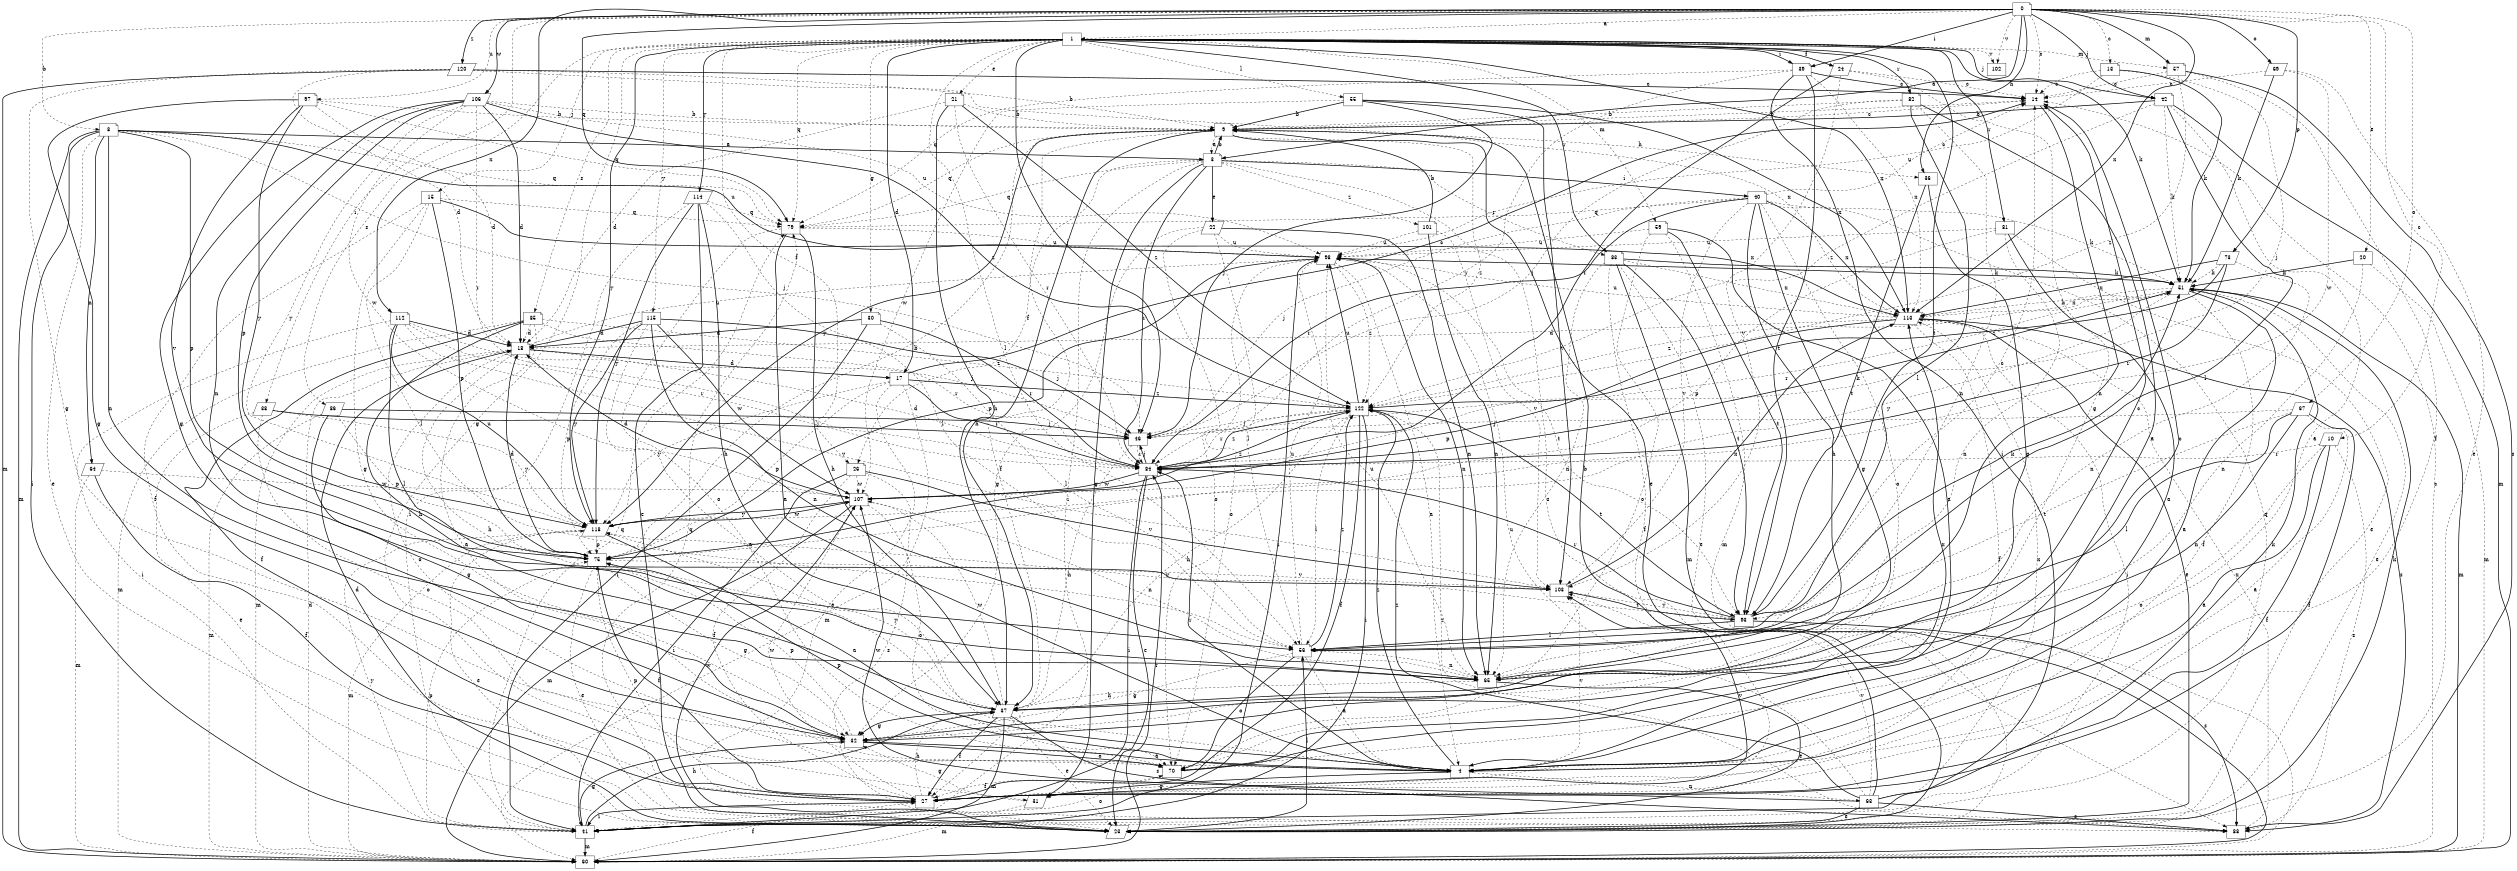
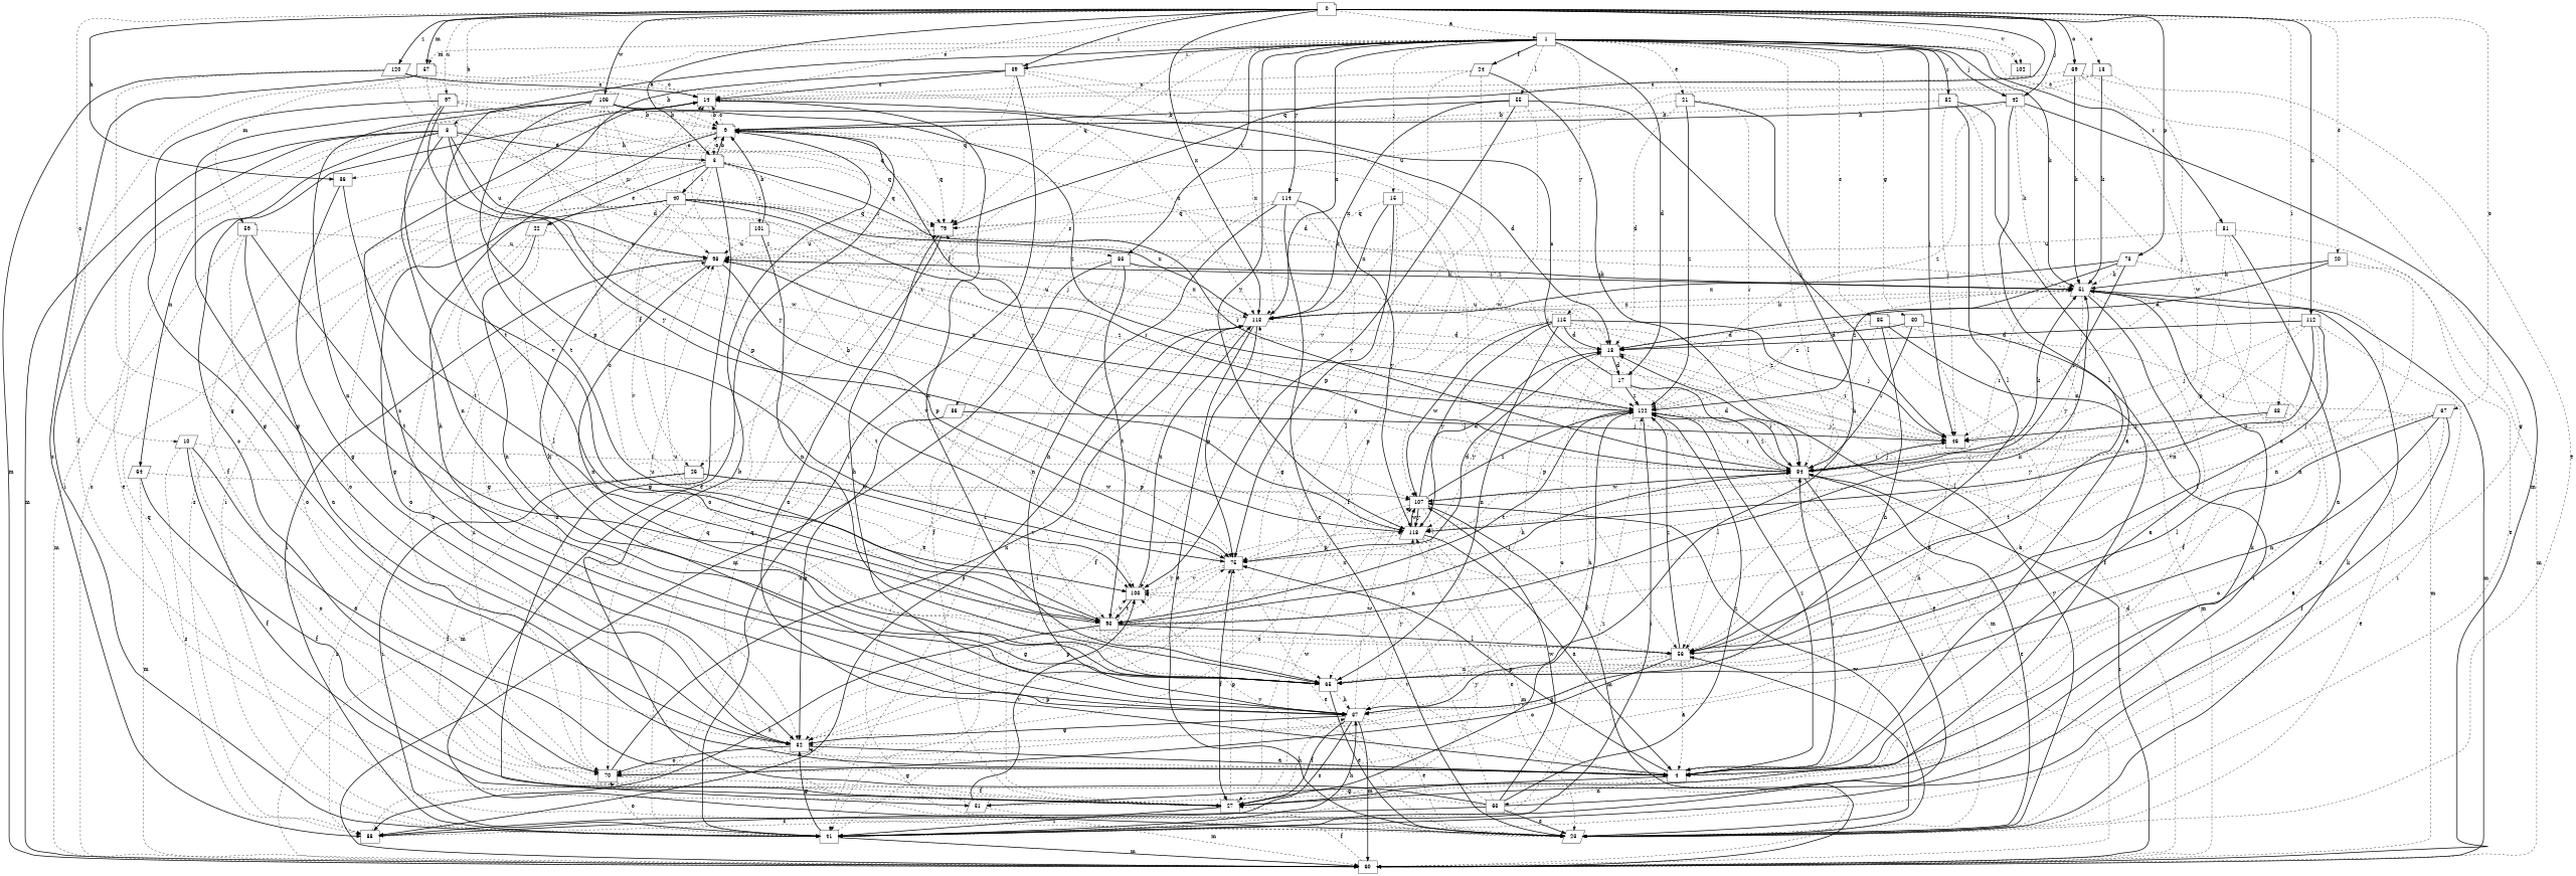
  strict digraph {
    node [shape=note]
    edge [style=dashed]
    1 [shape=box]
    0
    3
    8
    10 [shape=parallelogram]
    13
    14 [shape=box]
    20 [shape=box]
    36 [shape=box]
    38 [shape=parallelogram]
    39
    42
    57
    67 [shape=parallelogram]
    69 [shape=parallelogram]
    73 [shape=parallelogram]
    79 [shape=box]
    97
    102 [shape=box]
    106 [shape=parallelogram]
    112
    113 [shape=parallelogram]
    120 [shape=parallelogram]
    17 [shape=box]
    21
    24 [shape=parallelogram]
    26
    30
    31 [shape=parallelogram]
    n30 [label=15 shape=box]
    46 [shape=box]
    51 [shape=parallelogram]
    55 [shape=box]
    56
    59
    81 [shape=box]
    82
    83
    85
    86 [shape=parallelogram]
    93
    114 [shape=parallelogram]
    115 [shape=box]
    118 [shape=parallelogram]
    9
    22 [shape=parallelogram]
    40
    41 [shape=box]
    84
    88 [shape=box]
    n51 [label=101]
    75 [shape=box]
    23 [shape=parallelogram]
    60 [shape=box]
    64 [shape=parallelogram]
    65
    98 [shape=parallelogram]
    4 [shape=box]
    27
    70 [shape=box]
    18
    32 [shape=box]
    122 [shape=box]
    107
    37 [shape=parallelogram]
    103
    63 [shape=box]
    1 -> 39 [label=i style=bold]
    1 -> 42 [label=j style=bold]
    1 -> 57 [label=m]
    1 -> 79 [label=q]
    1 -> 102 [label=v]
    1 -> 113 [label=x style=bold]
    1 -> 17 [label=d style=bold]
    1 -> 21 [label=e]
    1 -> 24 [label=f style=bold]
    1 -> 26 [label=f]
    1 -> 30 [label=g]
    1 -> 31 [label=g]
    1 -> n30 [label=j]
    1 -> 46 [label=j style=bold]
    1 -> 51 [label=k style=bold]
    1 -> 55 [label=l]
    1 -> 56 [label=l]
    1 -> 59 [label=m]
    1 -> 81 [label=r style=bold]
    1 -> 82 [label=r style=bold]
    1 -> 83 [label=r style=bold]
    1 -> 85 [label=s]
    1 -> 86 [label=s]
    1 -> 93 [label=t style=bold]
    1 -> 114 [label=y style=bold]
    1 -> 115 [label=y]
    1 -> 118 [label=y style=bold]
    0 -> 1 [label=a]
    0 -> 3 [label=a style=bold]
    0 -> 8 [label=b]
    0 -> 10 [label=c]
    0 -> 13 [label=c]
    0 -> 14 [label=c]
    0 -> 20 [label=e]
    0 -> 36 [label=h style=bold]
    0 -> 38 [label=i]
    0 -> 39 [label=i style=bold]
    0 -> 42 [label=j style=bold]
    0 -> 57 [label=m style=bold]
    0 -> 67 [label=o]
    0 -> 69 [label=o style=bold]
    0 -> 73 [label=p style=bold]
    0 -> 79 [label=q style=bold]
    0 -> 97 [label=u]
    0 -> 102 [label=v]
    0 -> 106 [label=w style=bold]
    0 -> 112 [label=x style=bold]
    0 -> 113 [label=x style=bold]
    0 -> 120 [label=z style=bold]
    3 -> 79 [label=q]
    3 -> 26 [label=f]
    3 -> 31 [label=g style=bold]
    3 -> 83 [label=r]
    3 -> 9 [label=b style=bold]
    3 -> 22 [label=e style=bold]
    3 -> 40 [label=i style=bold]
    3 -> 41 [label=i]
    3 -> 84 [label=r style=bold]
    3 -> 88 [label=s]
    3 -> n51 [label=z]
    8 -> 3 [label=a style=bold]
    8 -> 79 [label=q]
    8 -> 46 [label=j]
    8 -> 41 [label=i style=bold]
    8 -> 75 [label=p style=bold]
    8 -> 23 [label=e]
    8 -> 60 [label=m style=bold]
    8 -> 64 [label=n style=bold]
    8 -> 65 [label=n style=bold]
    8 -> 98 [label=u style=bold]
    10 -> 84 [label=r]
    10 -> 88 [label=s]
    10 -> 4 [label=a style=bold]
    10 -> 27 [label=f style=bold]
    10 -> 70 [label=o]
    13 -> 14 [label=c]
    13 -> 46 [label=j]
    13 -> 51 [label=k style=bold]
    13 -> 98 [label=u]
    14 -> 9 [label=b]
    14 -> 65 [label=n style=bold]
    20 -> 51 [label=k style=bold]
    20 -> 60 [label=m]
    20 -> 65 [label=n]
+   20 -> 18 [label=d style=bold]
    36 -> 93 [label=t style=bold]
    36 -> 32 [label=g style=bold]
    38 -> 46 [label=j style=bold]
    38 -> 118 [label=y]
    38 -> 23 [label=e]
    38 -> 70 [label=o]
    39 -> 14 [label=c style=bold]
    39 -> 79 [label=q]
    39 -> 113 [label=x]
    39 -> 93 [label=t style=bold]
    39 -> 41 [label=i style=bold]
    39 -> 84 [label=r]
    42 -> 51 [label=k]
    42 -> 56 [label=l style=bold]
    42 -> 9 [label=b style=bold]
    42 -> 60 [label=m style=bold]
    42 -> 4 [label=a]
    42 -> 122 [label=z]
    57 -> 14 [label=c]
    57 -> 88 [label=s style=bold]
    57 -> 27 [label=f]
    57 -> 122 [label=z]
    67 -> 46 [label=j]
    67 -> 56 [label=l style=bold]
    67 -> 93 [label=t]
    67 -> 65 [label=n style=bold]
    67 -> 4 [label=a]
    67 -> 27 [label=f style=bold]
    69 -> 14 [label=c]
    69 -> 51 [label=k style=bold]
    69 -> 23 [label=e]
    69 -> 107 [label=w]
    73 -> 113 [label=x style=bold]
    73 -> 51 [label=k]
    73 -> 84 [label=r style=bold]
    73 -> 65 [label=n]
    73 -> 122 [label=z style=bold]
    79 -> 98 [label=u]
    79 -> 4 [label=a style=bold]
    79 -> 70 [label=o]
    79 -> 37 [label=h style=bold]
    97 -> 79 [label=q]
    97 -> 118 [label=y style=bold]
    97 -> 9 [label=b]
    97 -> 18 [label=d]
    97 -> 32 [label=g style=bold]
    97 -> 103 [label=v style=bold]
    106 -> 118 [label=y]
    106 -> 9 [label=b]
    106 -> 84 [label=r]
    106 -> 75 [label=p style=bold]
    106 -> 65 [label=n style=bold]
    106 -> 98 [label=u]
    106 -> 18 [label=d style=bold]
    106 -> 32 [label=g style=bold]
    106 -> 122 [label=z style=bold]
    106 -> 107 [label=w]
    112 -> 46 [label=j]
    112 -> 56 [label=l style=bold]
    112 -> 118 [label=u style=bold]
    112 -> 41 [label=i]
    112 -> 84 [label=r]
    112 -> 18 [label=d style=bold]
    112 -> 103 [label=v]
    113 -> 51 [label=k]
    113 -> 41 [label=i]
    113 -> 88 [label=s style=bold]
    113 -> 75 [label=p style=bold]
    113 -> 23 [label=e style=bold]
    113 -> 98 [label=u]
    113 -> 27 [label=f]
    113 -> 18 [label=d]
    120 -> 14 [label=c style=bold]
    120 -> 113 [label=x]
    120 -> 9 [label=b]
    120 -> 60 [label=m style=bold]
    120 -> 18 [label=d]
    120 -> 32 [label=g]
    17 -> 14 [label=c style=bold]
    17 -> 118 [label=y]
    17 -> 84 [label=r style=bold]
    17 -> 75 [label=p]
    17 -> 23 [label=e]
    17 -> 60 [label=m]
    17 -> 122 [label=z style=bold]
    21 -> 9 [label=b]
    21 -> 84 [label=r]
    21 -> 18 [label=d]
    21 -> 122 [label=z style=bold]
    21 -> 37 [label=h style=bold]
    24 -> 14 [label=c]
    24 -> 84 [label=r style=bold]
    24 -> 32 [label=g]
    24 -> 103 [label=v]
    26 -> 41 [label=i style=bold]
    26 -> 88 [label=s]
    26 -> 27 [label=f]
    26 -> 107 [label=w]
    26 -> 103 [label=v style=bold]
    30 -> 56 [label=l]
    30 -> 41 [label=i style=bold]
    30 -> 84 [label=r style=bold]
    30 -> 18 [label=d style=bold]
    31 -> 60 [label=m]
    31 -> 32 [label=g]
    31 -> 103 [label=v style=bold]
    n30 -> 79 [label=q]
    n30 -> 113 [label=x style=bold]
    n30 -> 56 [label=l]
    n30 -> 75 [label=p style=bold]
    n30 -> 27 [label=f]
    n30 -> 32 [label=g]
    46 -> 84 [label=r]
    46 -> 37 [label=h]
    51 -> 113 [label=x]
    51 -> 118 [label=y]
    51 -> 84 [label=r]
    51 -> 23 [label=e]
    51 -> 60 [label=m style=bold]
    51 -> 4 [label=a style=bold]
    51 -> 27 [label=f]
    51 -> 122 [label=z]
    55 -> 113 [label=x style=bold]
    55 -> 46 [label=j style=bold]
    55 -> 9 [label=b style=bold]
    55 -> 107 [label=w]
    55 -> 103 [label=v style=bold]
    56 -> 65 [label=n]
    56 -> 98 [label=u]
    56 -> 4 [label=a]
    56 -> 70 [label=o style=bold]
    56 -> 32 [label=g]
    56 -> 122 [label=z style=bold]
    59 -> 93 [label=t style=bold]
    59 -> 60 [label=m]
    59 -> 98 [label=u]
    59 -> 4 [label=a style=bold]
    59 -> 70 [label=o]
    81 -> 75 [label=p]
    81 -> 23 [label=e]
    81 -> 65 [label=n]
    81 -> 98 [label=u]
    81 -> 4 [label=a style=bold]
    82 -> 46 [label=j]
    82 -> 56 [label=l style=bold]
    82 -> 9 [label=b]
    82 -> 65 [label=n]
    82 -> 4 [label=a style=bold]
    83 -> 113 [label=x]
    83 -> 51 [label=k style=bold]
    83 -> 93 [label=t style=bold]
    83 -> 23 [label=e]
    83 -> 60 [label=m style=bold]
    83 -> 65 [label=n]
    83 -> 27 [label=f]
    85 -> 84 [label=r]
    85 -> 60 [label=m]
    85 -> 4 [label=a]
    85 -> 27 [label=f style=bold]
    85 -> 18 [label=d]
    85 -> 122 [label=z]
    85 -> 37 [label=h style=bold]
    86 -> 46 [label=j style=bold]
    86 -> 75 [label=p]
    86 -> 60 [label=m]
    86 -> 32 [label=g style=bold]
    93 -> 14 [label=c]
    93 -> 51 [label=k style=bold]
    93 -> 56 [label=l style=bold]
    93 -> 118 [label=y]
    93 -> 84 [label=r style=bold]
    93 -> 88 [label=s style=bold]
    93 -> 103 [label=v]
    114 -> 79 [label=q]
    114 -> 56 [label=l]
    114 -> 118 [label=y style=bold]
    114 -> 41 [label=i]
    114 -> 23 [label=e style=bold]
    114 -> 37 [label=h style=bold]
    115 -> 46 [label=j style=bold]
    115 -> 118 [label=y style=bold]
    115 -> 75 [label=p]
    115 -> 65 [label=n style=bold]
    115 -> 4 [label=a]
    115 -> 18 [label=d style=bold]
    115 -> 107 [label=w style=bold]
    118 -> 75 [label=p]
    118 -> 23 [label=e]
    118 -> 60 [label=m]
    118 -> 4 [label=a style=bold]
    118 -> 107 [label=w style=bold]
    9 -> 3 [label=a]
    9 -> 14 [label=c]
    9 -> 36 [label=h]
    9 -> 79 [label=q]
    9 -> 118 [label=y style=bold]
    9 -> 23 [label=e style=bold]
    9 -> 27 [label=f]
    9 -> 122 [label=z]
    9 -> 37 [label=h style=bold]
    22 -> 56 [label=l]
    22 -> 65 [label=n style=bold]
    22 -> 98 [label=u]
    22 -> 70 [label=o]
    22 -> 32 [label=g]
    40 -> 14 [label=c]
    40 -> 79 [label=q]
    40 -> 113 [label=x style=bold]
    40 -> 46 [label=j]
    40 -> 51 [label=k]
    40 -> 41 [label=q]
    40 -> 84 [label=r style=bold]
    40 -> 70 [label=o]
    40 -> 32 [label=g style=bold]
    40 -> 37 [label=h style=bold]
    40 -> 103 [label=v]
    41 -> 79 [label=q]
    41 -> 118 [label=y]
    41 -> 75 [label=p]
    41 -> 60 [label=m style=bold]
    41 -> 70 [label=o]
    41 -> 32 [label=g style=bold]
    41 -> 37 [label=h style=bold]
    84 -> 46 [label=j style=bold]
    84 -> 51 [label=k style=bold]
    84 -> 41 [label=i style=bold]
    84 -> 23 [label=e style=bold]
    84 -> 122 [label=z style=bold]
    84 -> 107 [label=w style=bold]
    88 -> 113 [label=x]
    88 -> 122 [label=z]
    n51 -> 9 [label=b style=bold]
    n51 -> 65 [label=n style=bold]
    n51 -> 98 [label=u]
    n51 -> 103 [label=v]
    75 -> 9 [label=b]
    75 -> 23 [label=e]
    75 -> 27 [label=f style=bold]
    75 -> 18 [label=d style=bold]
    75 -> 32 [label=g]
    75 -> 103 [label=v]
    23 -> 79 [label=q]
    23 -> 51 [label=k style=bold]
    23 -> 56 [label=l style=bold]
-   23 -> 18 [label=d style=bold]
+   23 -> 18 [label=y style=bold]
    23 -> 107 [label=w style=bold]
    60 -> 14 [label=c]
    60 -> 84 [label=r style=bold]
    60 -> 27 [label=f]
    60 -> 18 [label=d]
    64 -> 60 [label=m]
    64 -> 27 [label=f style=bold]
    64 -> 107 [label=w]
    65 -> 23 [label=e style=bold]
    65 -> 98 [label=u]
    65 -> 37 [label=h]
    98 -> 51 [label=k style=bold]
    98 -> 93 [label=t]
    98 -> 41 [label=i style=bold]
    98 -> 75 [label=p style=bold]
    98 -> 65 [label=n style=bold]
    98 -> 4 [label=a]
    98 -> 70 [label=o]
    98 -> 122 [label=z]
    4 -> 31 [label=g style=bold]
    4 -> 84 [label=r style=bold]
    4 -> 75 [label=p style=bold]
    4 -> 122 [label=z style=bold]
    4 -> 103 [label=v]
    4 -> 63 [label=n]
    27 -> 41 [label=i style=bold]
    27 -> 75 [label=p]
    27 -> 107 [label=w]
    27 -> 37 [label=h]
    70 -> 14 [label=c style=bold]
    70 -> 113 [label=x style=bold]
    70 -> 27 [label=f]
    18 -> 17 [label=d style=bold]
    18 -> 84 [label=d]
    18 -> 60 [label=m]
    18 -> 98 [label=u]
    18 -> 70 [label=o]
    18 -> 37 [label=h]
    32 -> 75 [label=p]
    32 -> 4 [label=a style=bold]
    32 -> 70 [label=o style=bold]
    122 -> 46 [label=j]
    122 -> 56 [label=l]
    122 -> 93 [label=t style=bold]
    122 -> 41 [label=i style=bold]
    122 -> 84 [label=r]
    122 -> 98 [label=u style=bold]
    122 -> 27 [label=f style=bold]
    122 -> 37 [label=h]
    107 -> 118 [label=y style=bold]
    107 -> 60 [label=m style=bold]
    107 -> 65 [label=n]
    107 -> 70 [label=o]
    107 -> 18 [label=d style=bold]
    107 -> 122 [label=z style=bold]
    37 -> 14 [label=c style=bold]
    37 -> 118 [label=y]
    37 -> 88 [label=s style=bold]
    37 -> 23 [label=e]
    37 -> 60 [label=m style=bold]
    37 -> 27 [label=f style=bold]
    37 -> 32 [label=g style=bold]
    37 -> 107 [label=w]
    103 -> 113 [label=x style=bold]
    103 -> 93 [label=t style=bold]
    63 -> 113 [label=x]
    63 -> 51 [label=k style=bold]
    63 -> 9 [label=b style=bold]
    63 -> 88 [label=s style=bold]
    63 -> 23 [label=e style=bold]
    63 -> 98 [label=u]
    63 -> 122 [label=z style=bold]
    63 -> 107 [label=w style=bold]
    63 -> 103 [label=v]
  }
